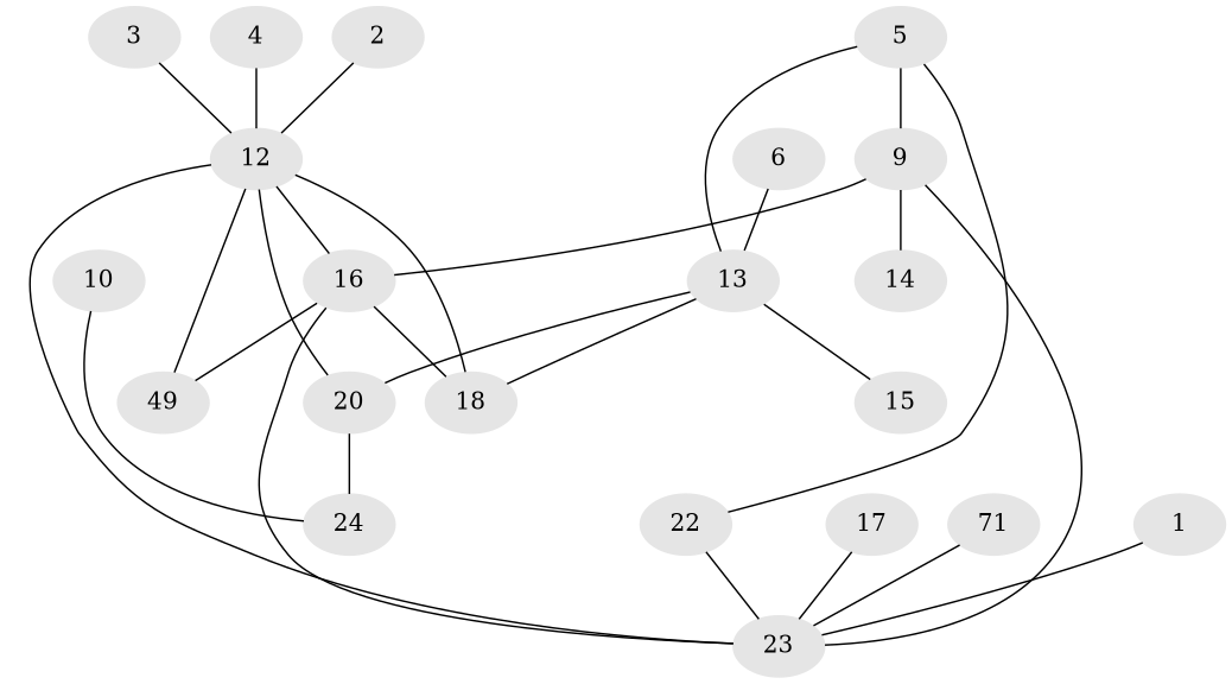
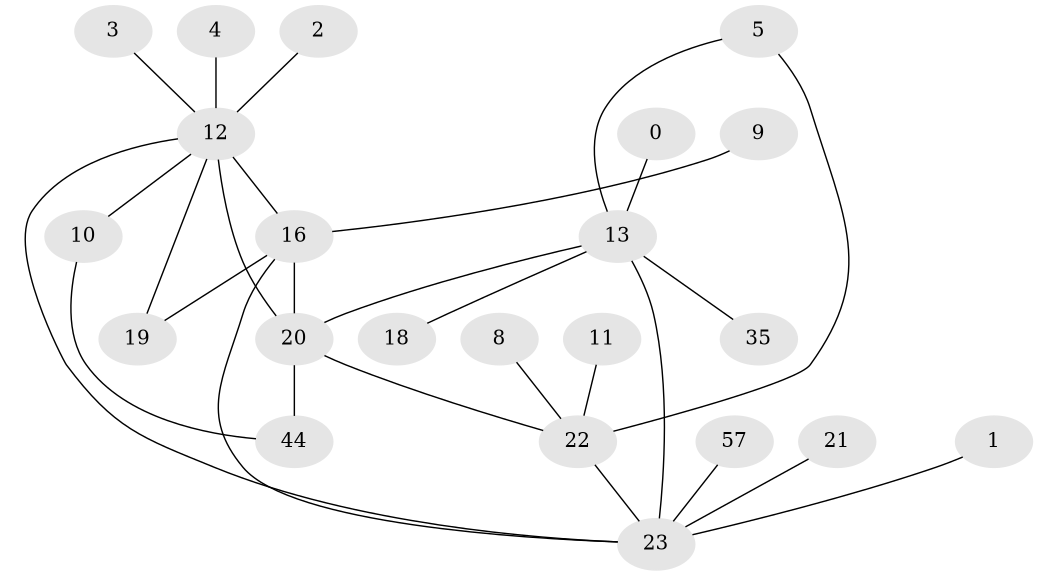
  graph {
    node [color=gray90 style=filled]
    edge [weight=1.0]
    1
    23
    2
    12
-   19 [label=49]
+   19
    16
    18
    20
    3
    4
    5
    9
    13
    22
-   14
-   15
-   6
+   15 [label=35]
+   6 [label=0]
+   8
    10
-   24
-   17
-   21 [label=71]
+   24 [label=44]
+   11
+   17 [label=57]
+   21
    1 -- 23
    2 -- 12
    12 -- 23
    12 -- 19
    12 -- 16
-   12 -- 18
+   12 -- 10
    12 -- 20 [weight=2.0]
    16 -- 23 [weight=2.0]
    16 -- 19
-   16 -- 18
+   16 -- 20
+   20 -- 22
    20 -- 24
    3 -- 12
    4 -- 12
-   5 -- 9
    5 -- 13
    5 -- 22
    9 -- 16
-   9 -- 14
-   9 -- 23
+   13 -- 23
    13 -- 18
    13 -- 20
    13 -- 15
    22 -- 23
    6 -- 13
+   8 -- 22
    10 -- 24
+   11 -- 22
    17 -- 23
    21 -- 23
  }
